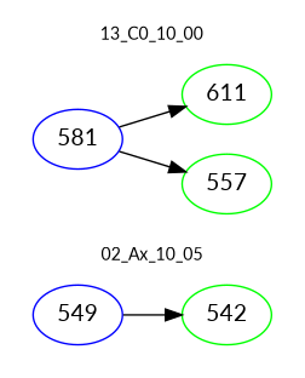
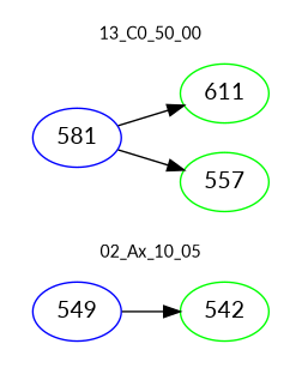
  digraph {
    fontname=Lato
    rankdir=LR
    node [color=green fontname=Lato]
    edge [color=black fontname=Lato]
    n1 [color=blue label=549]
    n2 [label=542]
    n3 [color=blue label=581]
    n4 [label=557]
    n5 [label=611]
    subgraph cluster_1 {
      color=white
      fontsize=10
      label="02_Ax_10_05"
      n1
      n2
    }
    subgraph cluster_2 {
      color=white
      fontsize=10
-     label="13_C0_10_00"
+     label="13_C0_50_00"
      n3
      n4
      n5
    }
    n1 -> n2
    n3 -> n4
    n3 -> n5
  }
